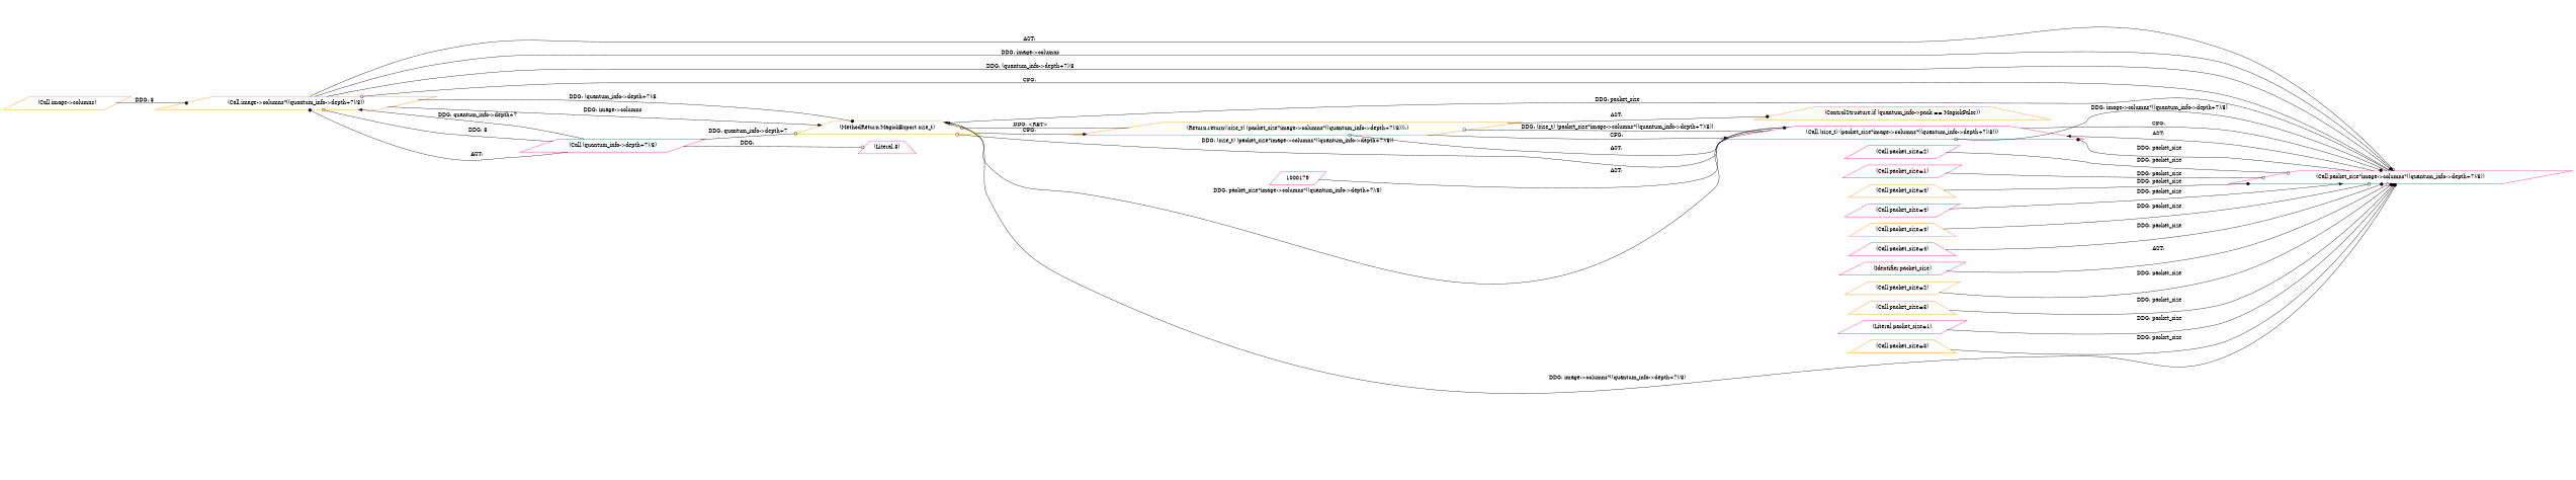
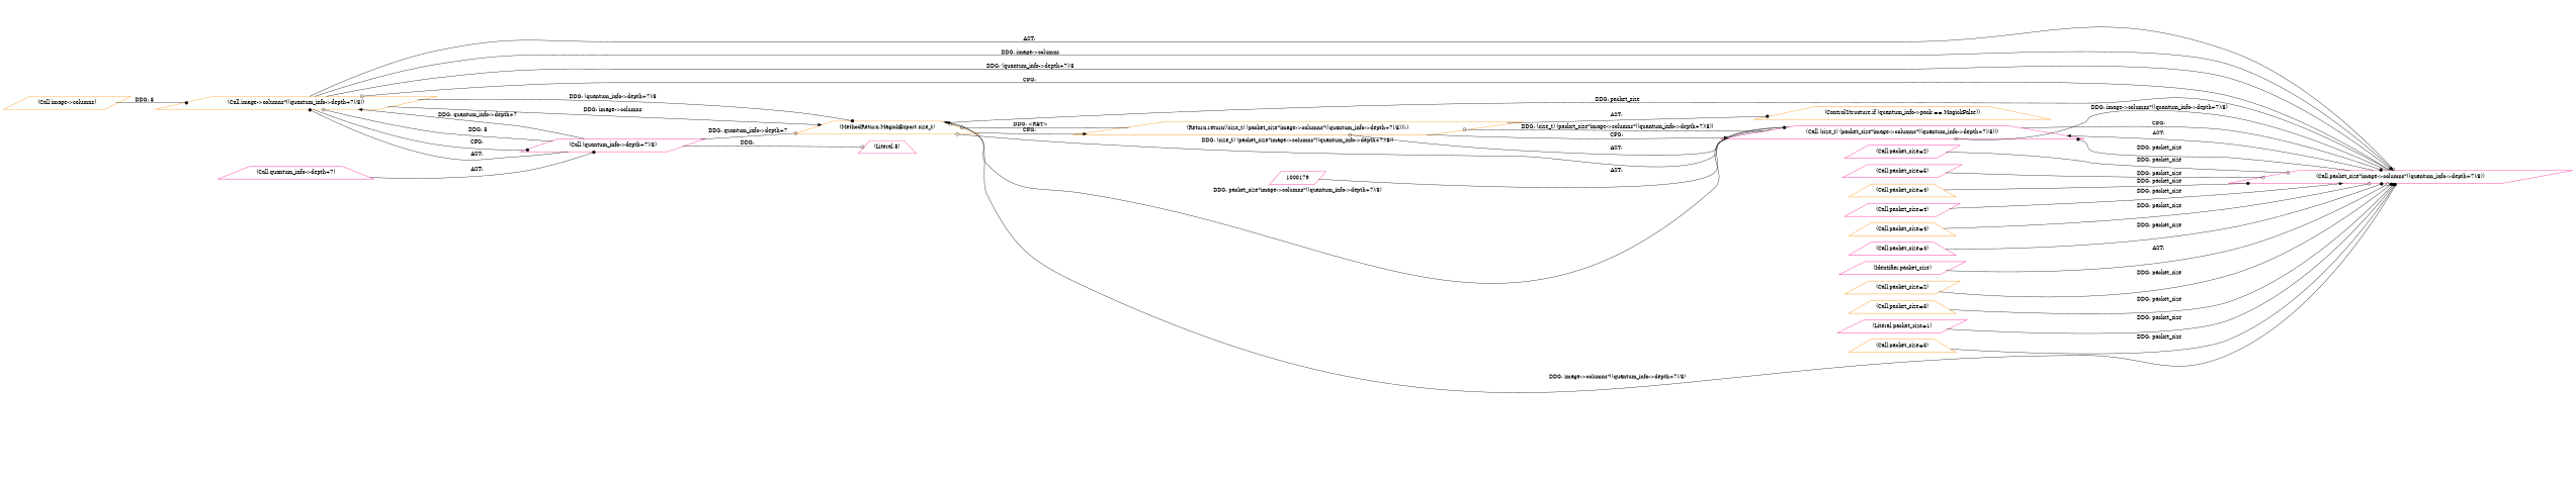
  digraph {
    rankdir=LR
    node [color=deeppink shape=parallelogram]
    edge [arrowhead=dot]
    n1 [color=darkorange label="(Call,image->columns*((quantum_info->depth+7)/8))"]
    n2 [label="(Call,(quantum_info->depth+7)/8)"]
    n3 [label="(Call,packet_size*image->columns*((quantum_info->depth+7)/8))"]
    n4 [color=darkorange label="(MethodReturn,MagickExport size_t)" shape=trapezium]
    n5 [label="(Literal,8)" shape=trapezium]
    n6 [label="(Call,(size_t) (packet_size*image->columns*((quantum_info->depth+7)/8)))" shape=trapezium]
    n7 [color=darkorange label="(Return,return((size_t) (packet_size*image->columns*((quantum_info->depth+7)/8)));)"]
    n8 [color=darkorange label="(ControlStructure,if (quantum_info->pack == MagickFalse))" shape=trapezium]
    n9 [label="(Call,packet_size=2)"]
-   n10 [label="(Call,packet_size=1)"]
+   n10 [label="(Call,packet_size=5)"]
    n11 [color=darkorange label="(Call,packet_size=4)" shape=trapezium]
    n12 [color=darkorange label="(Call,image->columns)"]
    n13 [label="(Call,packet_size=4)"]
    n14 [color=darkorange label="(Call,packet_size=4)" shape=trapezium]
    n15 [label="(Call,packet_size=4)" shape=trapezium]
    n16 [label="(Identifier,packet_size)"]
+   n17 [label="(Call,quantum_info->depth+7)" shape=trapezium]
    n18 [color=darkorange label="(Call,packet_size=2)"]
    n19 [color=darkorange label="(Call,packet_size=3)" shape=trapezium]
    n20 [label="(Literal,packet_size=1)"]
    n21 [color=darkorange label="(Call,packet_size=3)" shape=trapezium]
    1000179
+   n1 -> n2 [label="CFG: "]
    n1 -> n3 [arrowhead=odot label="AST: "]
    n1 -> n3 [arrowhead=normal label="DDG: image->columns"]
    n1 -> n3 [arrowhead=normal label="DDG: (quantum_info->depth+7)/8"]
    n1 -> n4 [label="DDG: (quantum_info->depth+7)/8"]
    n1 -> n4 [arrowhead=normal label="DDG: image->columns"]
    n2 -> n1 [label="AST: "]
    n2 -> n1 [arrowhead=normal label="DDG: quantum_info->depth+7"]
    n2 -> n1 [arrowhead=odot label="DDG: 8"]
    n2 -> n4 [arrowhead=odot label="DDG: quantum_info->depth+7"]
    n2 -> n5 [arrowhead=odot label="DDG: "]
    n3 -> n1 [arrowhead=odot label="CFG: "]
    n3 -> n4 [arrowhead=normal label="DDG: packet_size"]
    n3 -> n4 [arrowhead=normal label="DDG: image->columns*((quantum_info->depth+7)/8)"]
    n3 -> n6 [arrowhead=normal label="AST: "]
    n3 -> n6 [label="DDG: packet_size"]
    n3 -> n6 [arrowhead=odot label="DDG: image->columns*((quantum_info->depth+7)/8)"]
    n4 -> n7 [arrowhead=normal label="CFG: "]
    n6 -> n3 [label="CFG: "]
    n6 -> n4 [arrowhead=odot label="DDG: packet_size*image->columns*((quantum_info->depth+7)/8)"]
    n6 -> n4 [arrowhead=odot label="DDG: (size_t) (packet_size*image->columns*((quantum_info->depth+7)/8))"]
    n6 -> n7 [arrowhead=odot label="AST: "]
    n6 -> n7 [arrowhead=odot label="DDG: (size_t) (packet_size*image->columns*((quantum_info->depth+7)/8))"]
    n7 -> n4 [arrowhead=odot label="DDG: <RET>"]
    n7 -> n6 [arrowhead=normal label="CFG: "]
    n7 -> n8 [label="AST: "]
    n9 -> n3 [arrowhead=odot label="DDG: packet_size"]
    n10 -> n3 [arrowhead=odot label="DDG: packet_size"]
    n11 -> n3 [label="DDG: packet_size"]
    n12 -> n1 [label="DDG: 8"]
    n13 -> n3 [arrowhead=normal label="DDG: packet_size"]
    n14 -> n3 [arrowhead=odot label="DDG: packet_size"]
    n15 -> n3 [label="DDG: packet_size"]
    n16 -> n3 [arrowhead=odot label="AST: "]
+   n17 -> n2 [label="AST: "]
    n18 -> n3 [label="DDG: packet_size"]
    n19 -> n3 [label="DDG: packet_size"]
    n20 -> n3 [label="DDG: packet_size"]
    n21 -> n3 [label="DDG: packet_size"]
    1000179 -> n6 [label="AST: "]
  }
